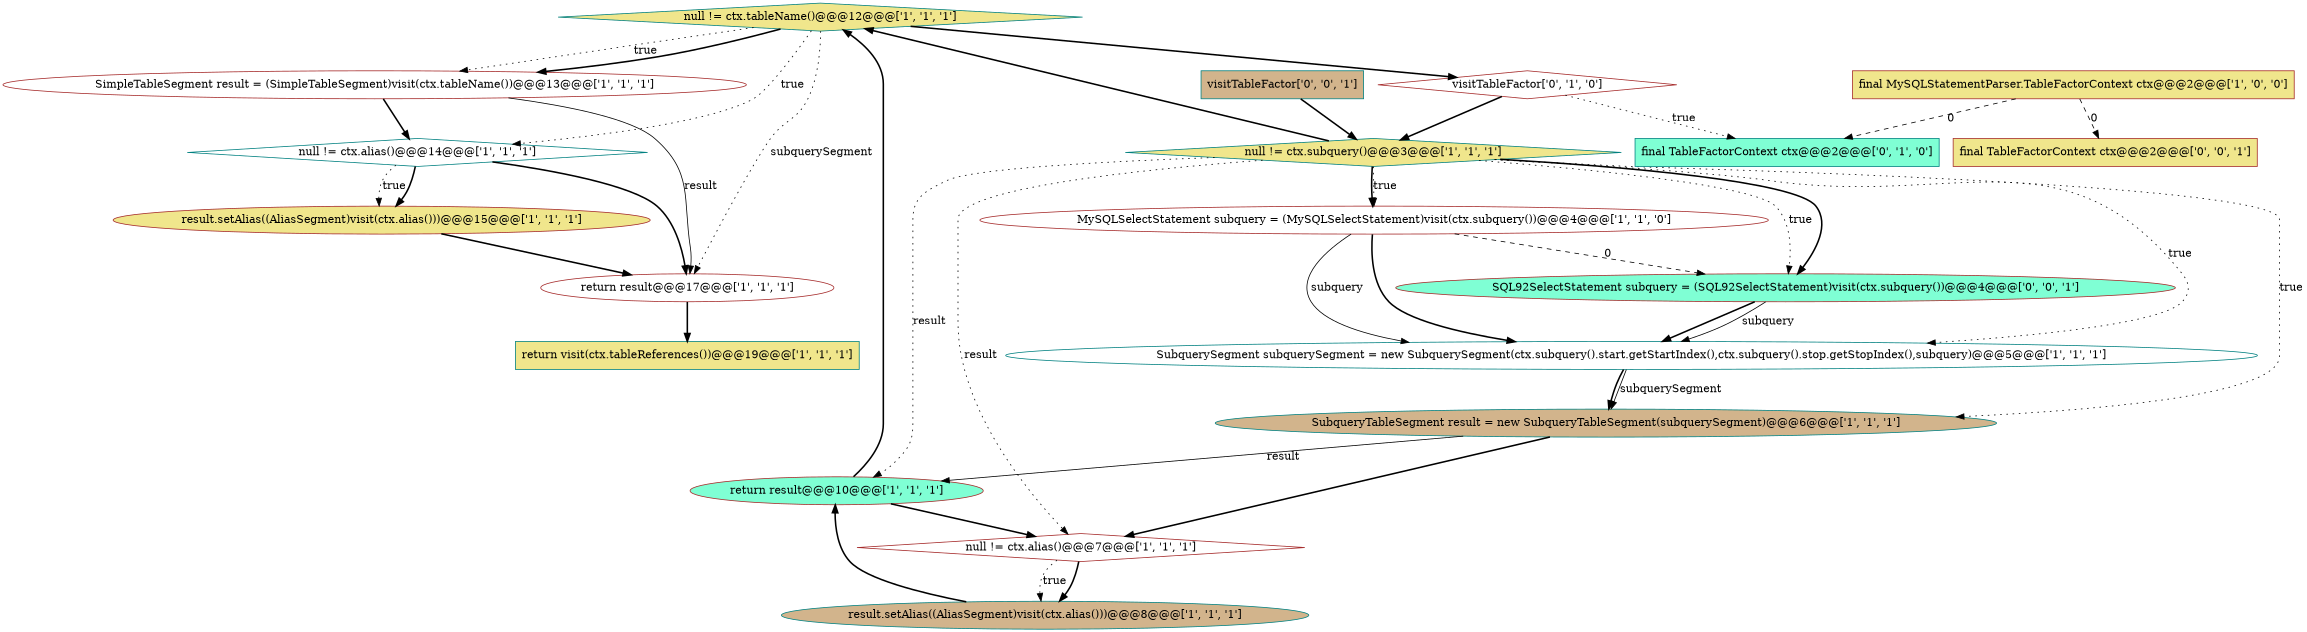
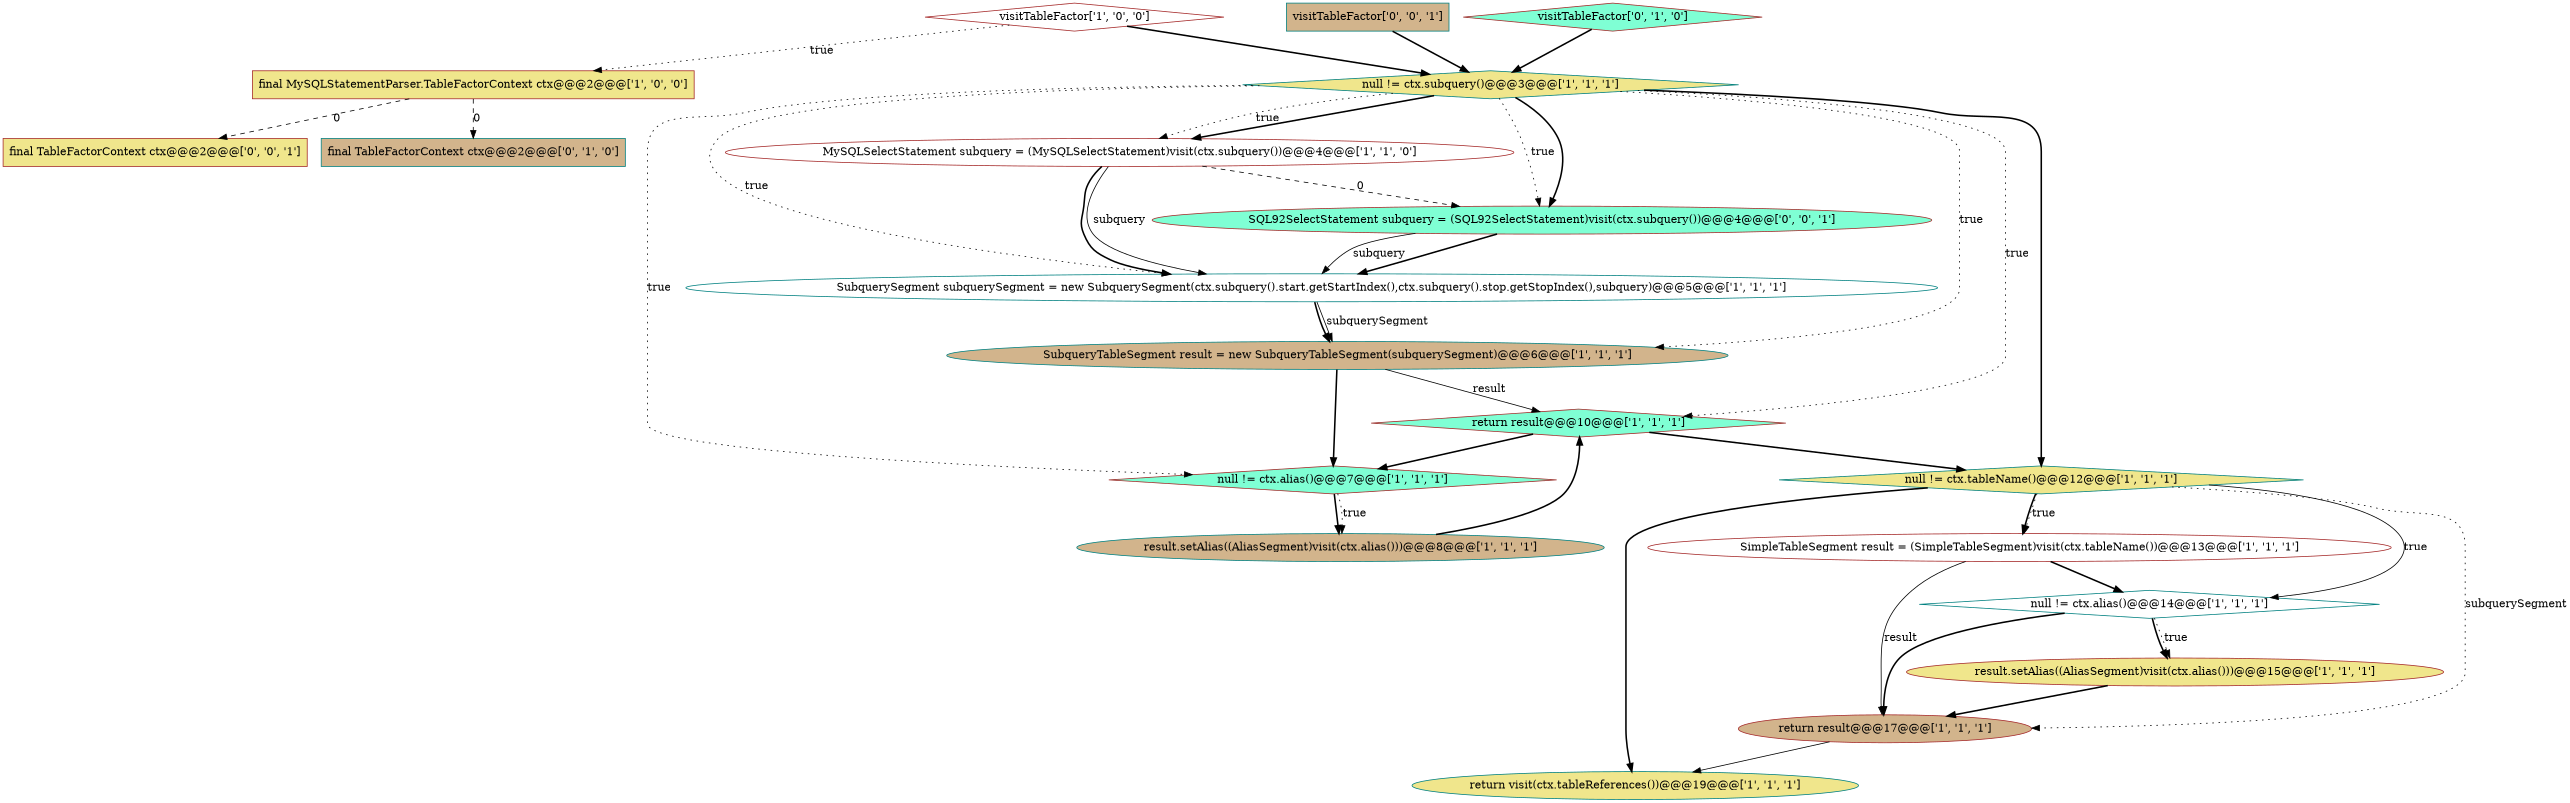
  digraph {
    node [color=brown fillcolor=white shape=ellipse style=filled]
    edge [style=bold]
    n1 [label="SimpleTableSegment result = (SimpleTableSegment)visit(ctx.tableName())@@@13@@@['1', '1', '1']"]
    n2 [color=teal label="null != ctx.alias()@@@14@@@['1', '1', '1']" shape=diamond]
-   n3 [label="return result@@@17@@@['1', '1', '1']"]
+   n3 [fillcolor=tan label="return result@@@17@@@['1', '1', '1']"]
    n4 [fillcolor=khaki label="result.setAlias((AliasSegment)visit(ctx.alias()))@@@15@@@['1', '1', '1']"]
-   n5 [color=teal fillcolor=khaki label="return visit(ctx.tableReferences())@@@19@@@['1', '1', '1']" shape=box]
-   n6 [fillcolor=aquamarine label="return result@@@10@@@['1', '1', '1']"]
+   n5 [color=teal fillcolor=khaki label="return visit(ctx.tableReferences())@@@19@@@['1', '1', '1']"]
+   n6 [fillcolor=aquamarine label="return result@@@10@@@['1', '1', '1']" shape=diamond]
    n7 [color=teal fillcolor=khaki label="null != ctx.tableName()@@@12@@@['1', '1', '1']" shape=diamond]
-   n8 [label="null != ctx.alias()@@@7@@@['1', '1', '1']" shape=diamond]
+   n8 [fillcolor=aquamarine label="null != ctx.alias()@@@7@@@['1', '1', '1']" shape=diamond]
    n9 [label="MySQLSelectStatement subquery = (MySQLSelectStatement)visit(ctx.subquery())@@@4@@@['1', '1', '0']"]
    n10 [fillcolor=aquamarine label="SQL92SelectStatement subquery = (SQL92SelectStatement)visit(ctx.subquery())@@@4@@@['0', '0', '1']"]
    n11 [color=teal label="SubquerySegment subquerySegment = new SubquerySegment(ctx.subquery().start.getStartIndex(),ctx.subquery().stop.getStopIndex(),subquery)@@@5@@@['1', '1', '1']"]
    n12 [color=teal fillcolor=tan label="SubqueryTableSegment result = new SubqueryTableSegment(subquerySegment)@@@6@@@['1', '1', '1']"]
+   n13 [label="visitTableFactor['1', '0', '0']" shape=diamond]
    n14 [color=teal fillcolor=khaki label="null != ctx.subquery()@@@3@@@['1', '1', '1']" shape=diamond]
    n15 [fillcolor=khaki label="final MySQLStatementParser.TableFactorContext ctx@@@2@@@['1', '0', '0']" shape=box]
    n16 [fillcolor=khaki label="final TableFactorContext ctx@@@2@@@['0', '0', '1']" shape=box]
-   n17 [color=teal fillcolor=aquamarine label="final TableFactorContext ctx@@@2@@@['0', '1', '0']" shape=box]
+   n17 [color=teal fillcolor=tan label="final TableFactorContext ctx@@@2@@@['0', '1', '0']" shape=box]
    n18 [color=teal fillcolor=tan label="result.setAlias((AliasSegment)visit(ctx.alias()))@@@8@@@['1', '1', '1']"]
    n19 [color=teal fillcolor=tan label="visitTableFactor['0', '0', '1']" shape=box]
-   n20 [label="visitTableFactor['0', '1', '0']" shape=diamond]
+   n20 [fillcolor=aquamarine label="visitTableFactor['0', '1', '0']" shape=diamond]
    n1 -> n2
    n1 -> n3 [label=result style=solid]
    n2 -> n3
    n2 -> n4 [label=true style=dotted]
    n2 -> n4
-   n3 -> n5
+   n3 -> n5 [style=solid]
    n4 -> n3
    n6 -> n7
    n6 -> n8
    n7 -> n1 [label=true style=dotted]
    n7 -> n1
-   n7 -> n2 [label=true style=dotted]
+   n7 -> n2 [label=true style=solid]
    n7 -> n3 [label=subquerySegment style=dotted]
-   n7 -> n20
+   n7 -> n5
    n8 -> n18
    n8 -> n18 [label=true style=dotted]
    n9 -> n10 [label=0 style=dashed]
    n9 -> n11 [label=subquery style=solid]
    n9 -> n11
    n10 -> n11
    n10 -> n11 [label=subquery style=solid]
    n11 -> n12
    n11 -> n12 [label=subquerySegment style=solid]
    n12 -> n6 [label=result style=solid]
    n12 -> n8
-   n14 -> n6 [label=result style=dotted]
+   n13 -> n14
+   n13 -> n15 [label=true style=dotted]
+   n14 -> n6 [label=true style=dotted]
    n14 -> n7
-   n14 -> n8 [label=result style=dotted]
+   n14 -> n8 [label=true style=dotted]
    n14 -> n9
    n14 -> n9 [label=true style=dotted]
    n14 -> n10 [label=true style=dotted]
    n14 -> n10
    n14 -> n11 [label=true style=dotted]
    n14 -> n12 [label=true style=dotted]
    n15 -> n16 [label=0 style=dashed]
    n15 -> n17 [label=0 style=dashed]
    n18 -> n6
    n19 -> n14
    n20 -> n14
-   n20 -> n17 [label=true style=dotted]
  }
